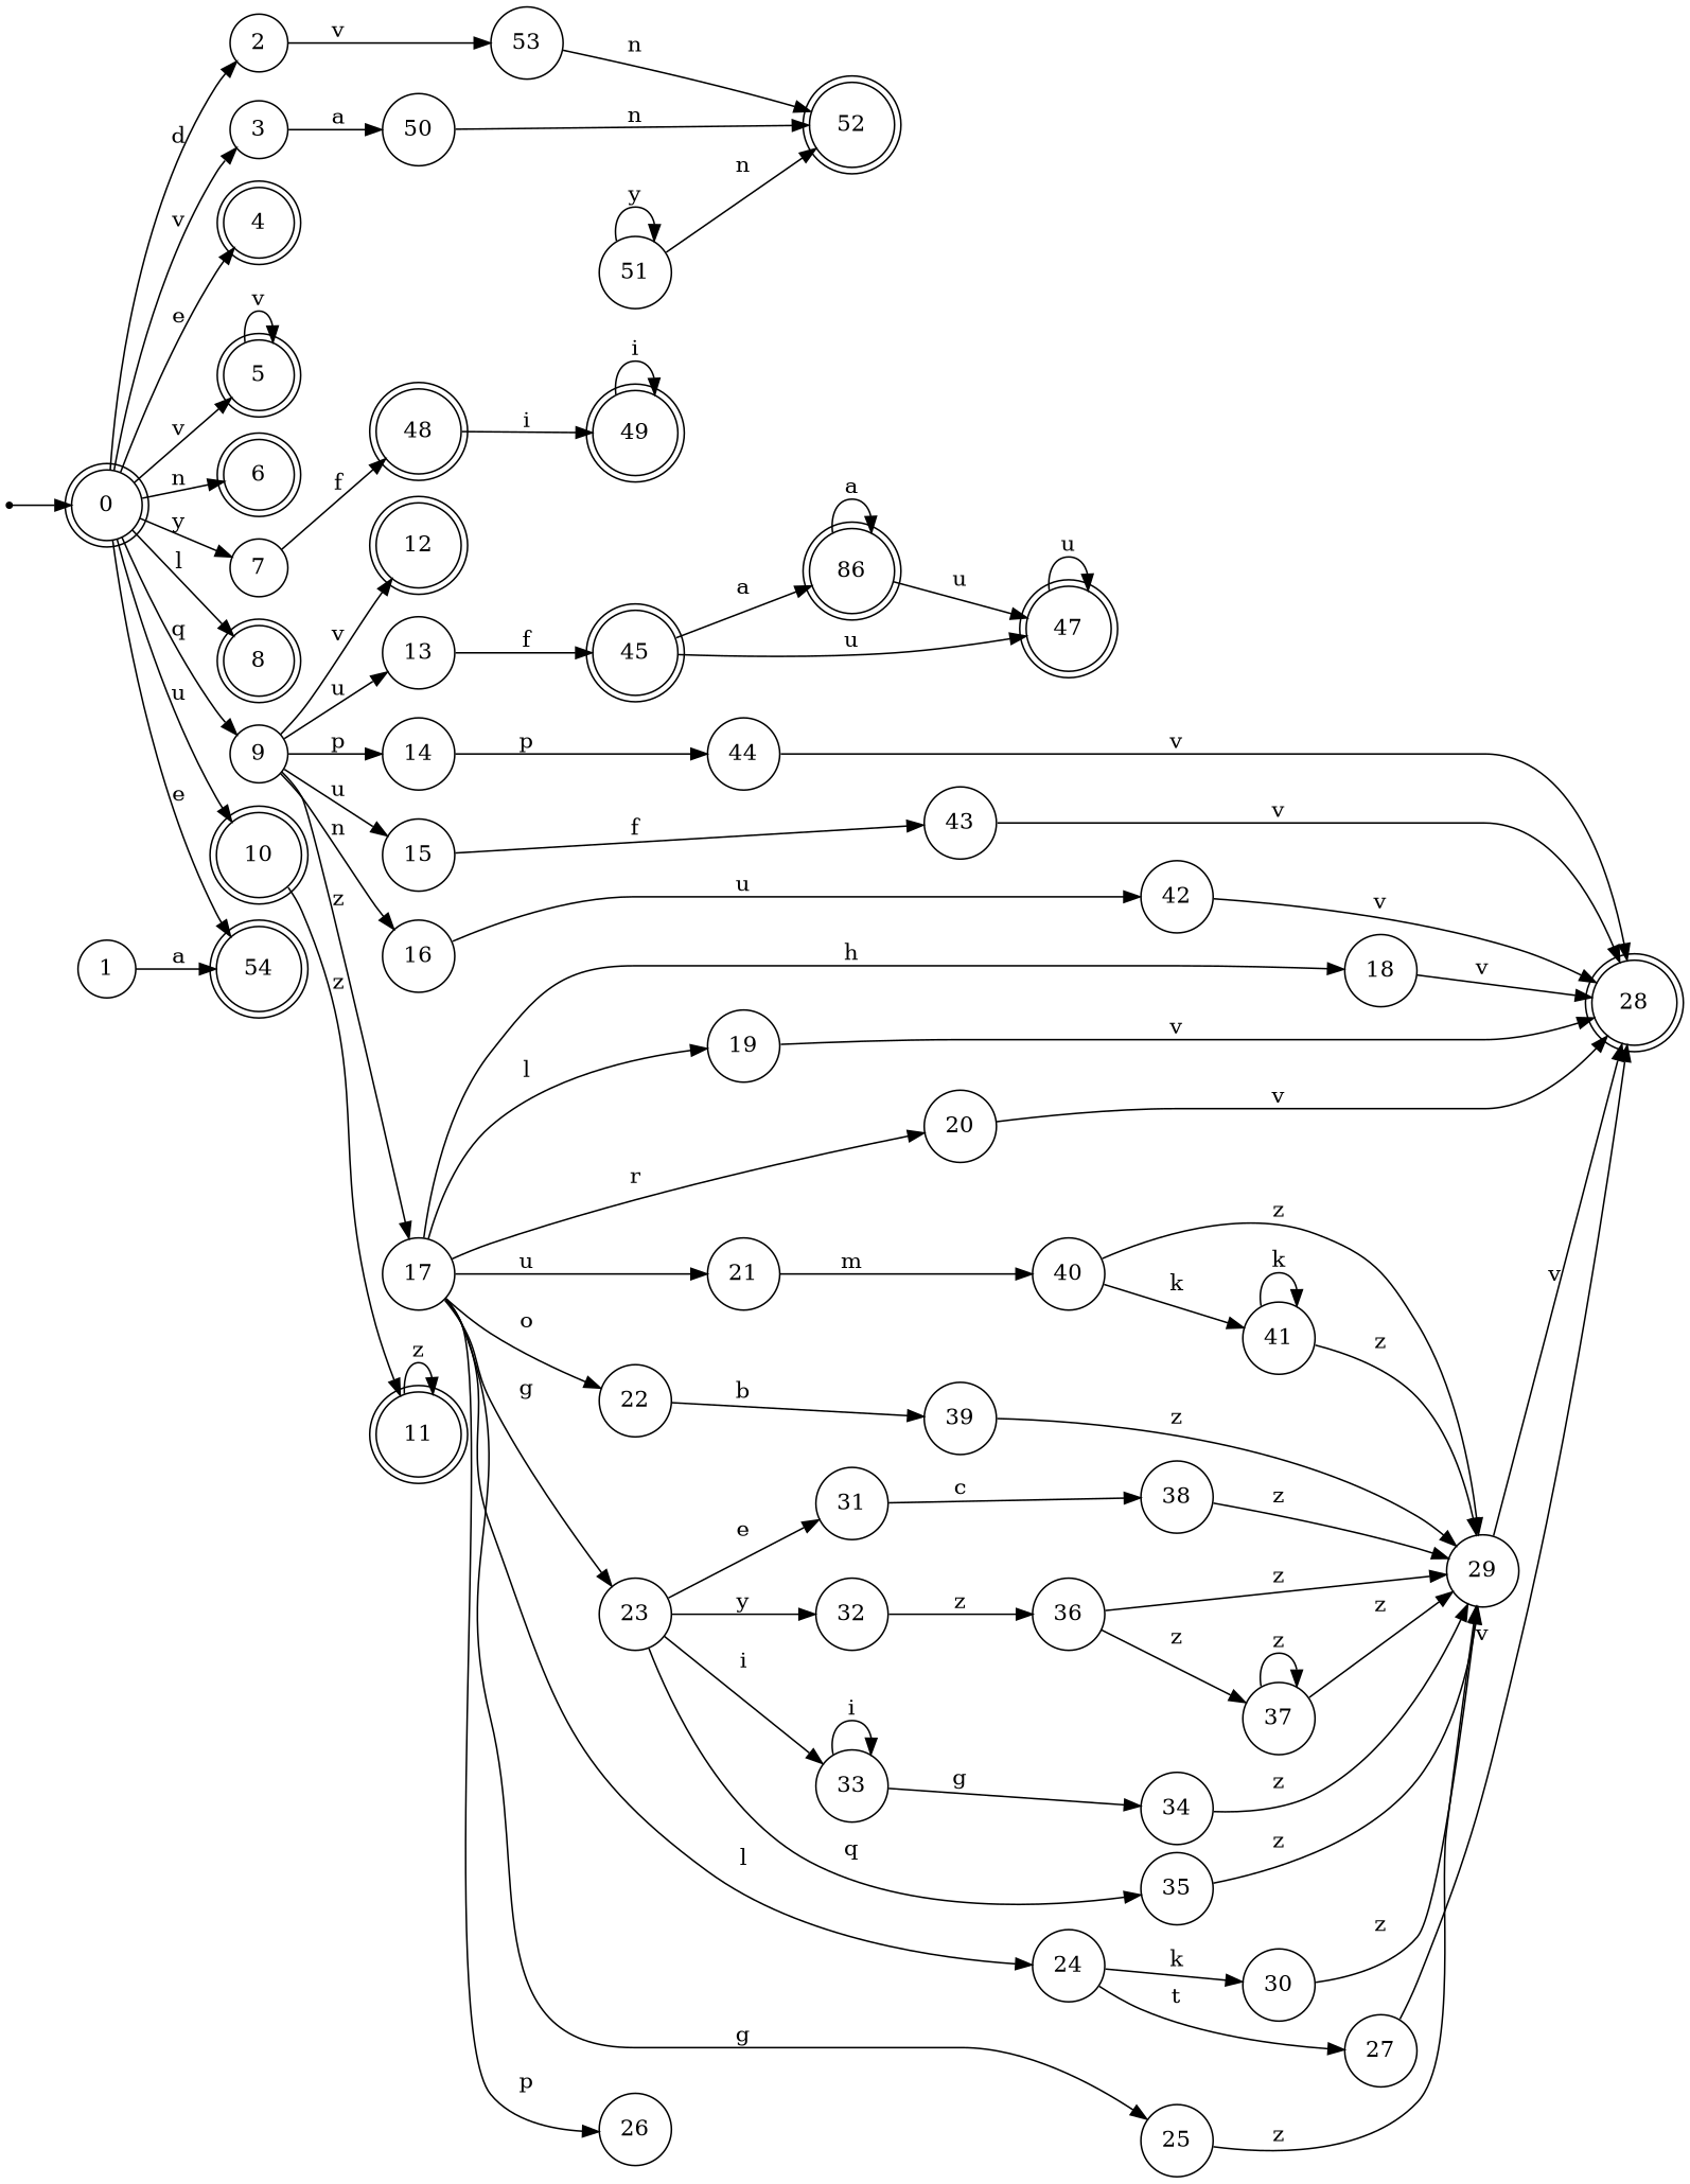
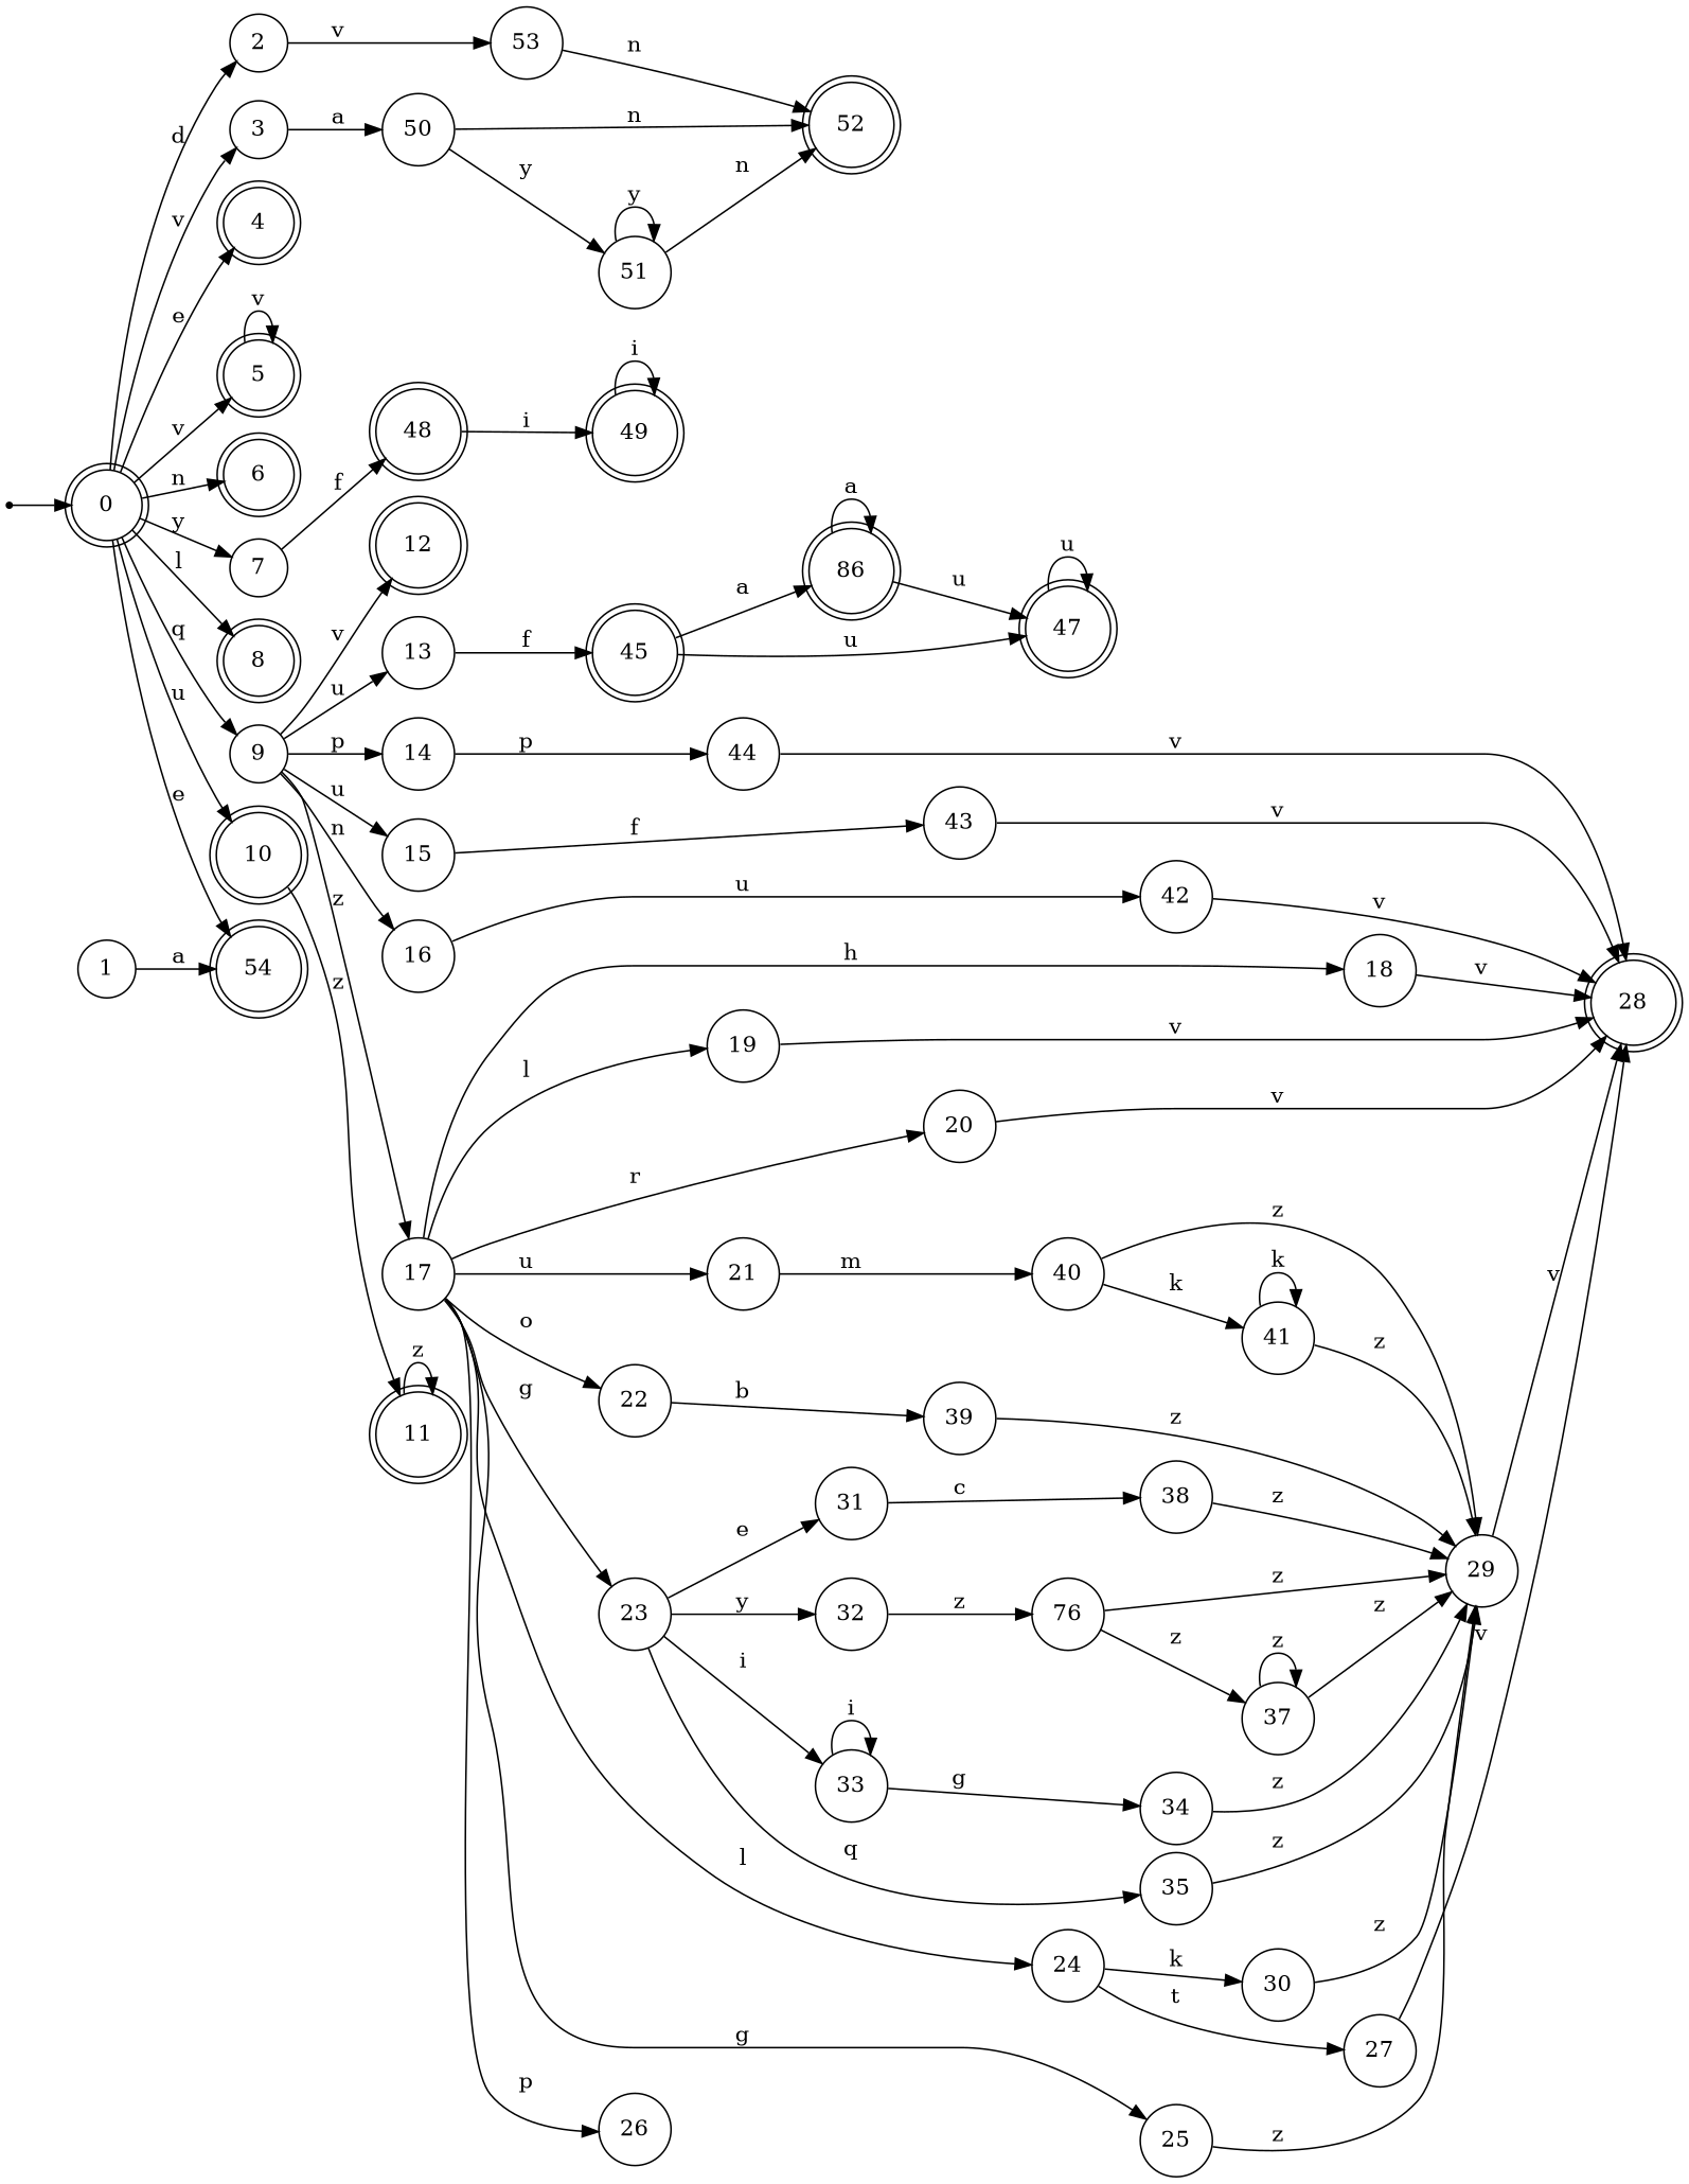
  digraph {
    rankdir=LR
    node [shape=circle]
    dummy0 [shape=point]
    0 [shape=doublecircle]
    2
    3
    4 [shape=doublecircle]
    5 [shape=doublecircle]
    6 [shape=doublecircle]
    7
    8 [shape=doublecircle]
    9
    10 [shape=doublecircle]
    54 [shape=doublecircle]
    1
    53
    50
    48 [shape=doublecircle]
    12 [shape=doublecircle]
    13
    14
    15
    16
    17
    11 [shape=doublecircle]
    52 [shape=doublecircle]
    51
    49 [shape=doublecircle]
    45 [shape=doublecircle]
    44
    43
    42
    18
    19
    20
    21
    22
    23
    24
    25
    26
    n40 [label=86 shape=doublecircle]
    47 [shape=doublecircle]
    28 [shape=doublecircle]
    40
    39
    31
    32
    33
    35
    30
    27
    29
    41
    38
-   36
+   36 [label=76]
    34
    37
    dummy0 -> 0
    0 -> 2 [label=d]
    0 -> 3 [label=v]
    0 -> 4 [label=e]
    0 -> 5 [label=v]
    0 -> 6 [label=n]
    0 -> 7 [label=y]
    0 -> 8 [label=l]
    0 -> 9 [label=q]
    0 -> 10 [label=u]
    0 -> 54 [label=e]
    2 -> 53 [label=v]
    3 -> 50 [label=a]
    5 -> 5 [label=v]
    7 -> 48 [label=f]
    9 -> 12 [label=v]
    9 -> 13 [label=u]
    9 -> 14 [label=p]
    9 -> 15 [label=u]
    9 -> 16 [label=n]
    9 -> 17 [label=z]
    10 -> 11 [label=z]
    1 -> 54 [label=a]
    53 -> 52 [label=n]
    50 -> 52 [label=n]
+   50 -> 51 [label=y]
    48 -> 49 [label=i]
    13 -> 45 [label=f]
    14 -> 44 [label=p]
    15 -> 43 [label=f]
    16 -> 42 [label=u]
    17 -> 18 [label=h]
    17 -> 19 [label=l]
    17 -> 20 [label=r]
    17 -> 21 [label=u]
    17 -> 22 [label=o]
    17 -> 23 [label=g]
    17 -> 24 [label=l]
    17 -> 25 [label=g]
    17 -> 26 [label=p]
    11 -> 11 [label=z]
    51 -> 52 [label=n]
    51 -> 51 [label=y]
    49 -> 49 [label=i]
    45 -> n40 [label=a]
    45 -> 47 [label=u]
    44 -> 28 [label=v]
    43 -> 28 [label=v]
    42 -> 28 [label=v]
    18 -> 28 [label=v]
    19 -> 28 [label=v]
    20 -> 28 [label=v]
    21 -> 40 [label=m]
    22 -> 39 [label=b]
    23 -> 31 [label=e]
    23 -> 32 [label=y]
    23 -> 33 [label=i]
    23 -> 35 [label=q]
    24 -> 30 [label=k]
    24 -> 27 [label=t]
    25 -> 29 [label=z]
    n40 -> n40 [label=a]
    n40 -> 47 [label=u]
    47 -> 47 [label=u]
    40 -> 29 [label=z]
    40 -> 41 [label=k]
    39 -> 29 [label=z]
    31 -> 38 [label=c]
    32 -> 36 [label=z]
    33 -> 33 [label=i]
    33 -> 34 [label=g]
    35 -> 29 [label=z]
    30 -> 29 [label=z]
    27 -> 28 [label=v]
    29 -> 28 [label=v]
    41 -> 29 [label=z]
    41 -> 41 [label=k]
    38 -> 29 [label=z]
    36 -> 29 [label=z]
    36 -> 37 [label=z]
    34 -> 29 [label=z]
    37 -> 29 [label=z]
    37 -> 37 [label=z]
  }
